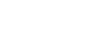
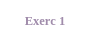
  <mxCell id="0" />
  <mxCell id="1" parent="0" />
+ <mxCell id="2" value="&lt;h4&gt;&lt;b&gt;&lt;font color=&quot;#a08cab&quot; face=&quot;Times New Roman&quot; style=&quot;font-size: 21px;&quot;&gt;Exerc 1&lt;/font&gt;&lt;/b&gt;&lt;/h4&gt;" style="text;html=1;strokeColor=none;fillColor=none;align=center;verticalAlign=middle;whiteSpace=wrap;rounded=0;" vertex="1" parent="1"><mxGeometry y="20" width="110" height="30" as="geometry" x="20" /></mxCell>
